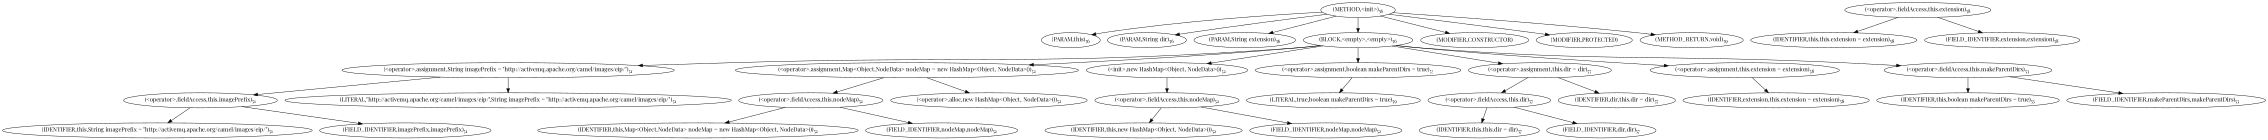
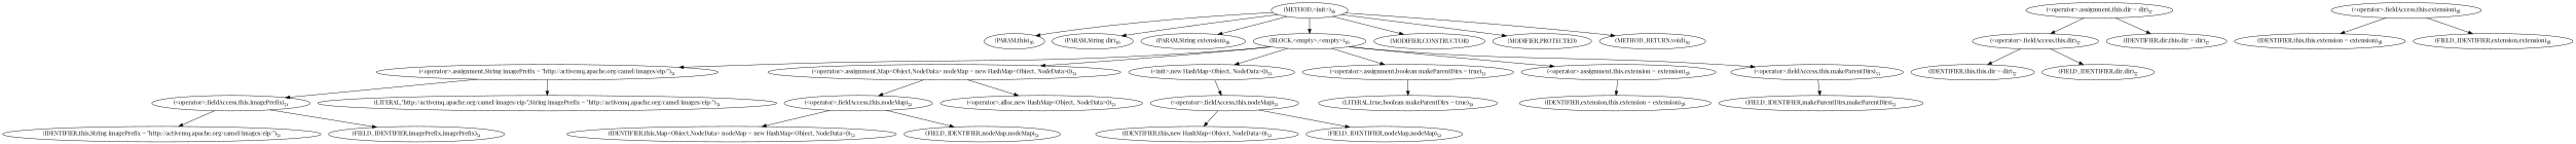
  digraph {
    fontname="Playfair Display"
    node [fontname="Playfair Display"]
    edge [fontname="Playfair Display"]
    n1 [label=<(METHOD,&lt;init&gt;)<SUB>56</SUB>>]
    n2 [label=<(PARAM,this)<SUB>56</SUB>>]
    n3 [label=<(PARAM,String dir)<SUB>56</SUB>>]
    n4 [label=<(PARAM,String extension)<SUB>56</SUB>>]
    n5 [label=<(BLOCK,&lt;empty&gt;,&lt;empty&gt;)<SUB>56</SUB>>]
    n6 [label=<(MODIFIER,CONSTRUCTOR)>]
    n7 [label=<(MODIFIER,PROTECTED)>]
    n8 [label=<(METHOD_RETURN,void)<SUB>59</SUB>>]
    n9 [label=<(&lt;operator&gt;.assignment,String imagePrefix = &quot;http://activemq.apache.org/camel/images/eip/&quot;)<SUB>51</SUB>>]
    n10 [label=<(&lt;operator&gt;.assignment,Map&lt;Object,NodeData&gt; nodeMap = new HashMap&lt;Object, NodeData&gt;())<SUB>52</SUB>>]
    n11 [label=<(&lt;init&gt;,new HashMap&lt;Object, NodeData&gt;())<SUB>52</SUB>>]
    n12 [label=<(&lt;operator&gt;.assignment,boolean makeParentDirs = true)<SUB>53</SUB>>]
    n13 [label=<(&lt;operator&gt;.assignment,this.dir = dir)<SUB>57</SUB>>]
    n14 [label=<(&lt;operator&gt;.assignment,this.extension = extension)<SUB>58</SUB>>]
    n15 [label=<(&lt;operator&gt;.fieldAccess,this.makeParentDirs)<SUB>53</SUB>>]
    n16 [label=<(&lt;operator&gt;.fieldAccess,this.imagePrefix)<SUB>51</SUB>>]
    n17 [label=<(LITERAL,&quot;http://activemq.apache.org/camel/images/eip/&quot;,String imagePrefix = &quot;http://activemq.apache.org/camel/images/eip/&quot;)<SUB>51</SUB>>]
    n18 [label=<(&lt;operator&gt;.fieldAccess,this.nodeMap)<SUB>52</SUB>>]
    n19 [label=<(&lt;operator&gt;.alloc,new HashMap&lt;Object, NodeData&gt;())<SUB>52</SUB>>]
    n20 [label=<(&lt;operator&gt;.fieldAccess,this.nodeMap)<SUB>52</SUB>>]
    n21 [label=<(LITERAL,true,boolean makeParentDirs = true)<SUB>59</SUB>>]
    n22 [label=<(&lt;operator&gt;.fieldAccess,this.dir)<SUB>57</SUB>>]
    n23 [label=<(IDENTIFIER,dir,this.dir = dir)<SUB>57</SUB>>]
    n24 [label=<(IDENTIFIER,extension,this.extension = extension)<SUB>58</SUB>>]
    n25 [label=<(IDENTIFIER,this,String imagePrefix = &quot;http://activemq.apache.org/camel/images/eip/&quot;)<SUB>51</SUB>>]
    n26 [label=<(FIELD_IDENTIFIER,imagePrefix,imagePrefix)<SUB>51</SUB>>]
    n27 [label=<(IDENTIFIER,this,Map&lt;Object,NodeData&gt; nodeMap = new HashMap&lt;Object, NodeData&gt;())<SUB>52</SUB>>]
    n28 [label=<(FIELD_IDENTIFIER,nodeMap,nodeMap)<SUB>52</SUB>>]
    n29 [label=<(IDENTIFIER,this,new HashMap&lt;Object, NodeData&gt;())<SUB>52</SUB>>]
    n30 [label=<(FIELD_IDENTIFIER,nodeMap,nodeMap)<SUB>52</SUB>>]
-   n31 [label=<(IDENTIFIER,this,boolean makeParentDirs = true)<SUB>53</SUB>>]
    n32 [label=<(FIELD_IDENTIFIER,makeParentDirs,makeParentDirs)<SUB>53</SUB>>]
    n33 [label=<(IDENTIFIER,this,this.dir = dir)<SUB>57</SUB>>]
    n34 [label=<(FIELD_IDENTIFIER,dir,dir)<SUB>57</SUB>>]
    n35 [label=<(&lt;operator&gt;.fieldAccess,this.extension)<SUB>58</SUB>>]
    n36 [label=<(IDENTIFIER,this,this.extension = extension)<SUB>58</SUB>>]
    n37 [label=<(FIELD_IDENTIFIER,extension,extension)<SUB>58</SUB>>]
    n1 -> n2
    n1 -> n3
    n1 -> n4
    n1 -> n5
    n1 -> n6
    n1 -> n7
    n1 -> n8
    n5 -> n9
    n5 -> n10
    n5 -> n11
    n5 -> n12
-   n5 -> n13
    n5 -> n14
    n5 -> n15
    n9 -> n16
    n9 -> n17
    n10 -> n18
    n10 -> n19
    n11 -> n20
    n12 -> n21
    n13 -> n22
    n13 -> n23
    n14 -> n24
-   n15 -> n31
    n15 -> n32
    n16 -> n25
    n16 -> n26
    n18 -> n27
    n18 -> n28
    n20 -> n29
    n20 -> n30
    n22 -> n33
    n22 -> n34
    n35 -> n36
    n35 -> n37
  }
